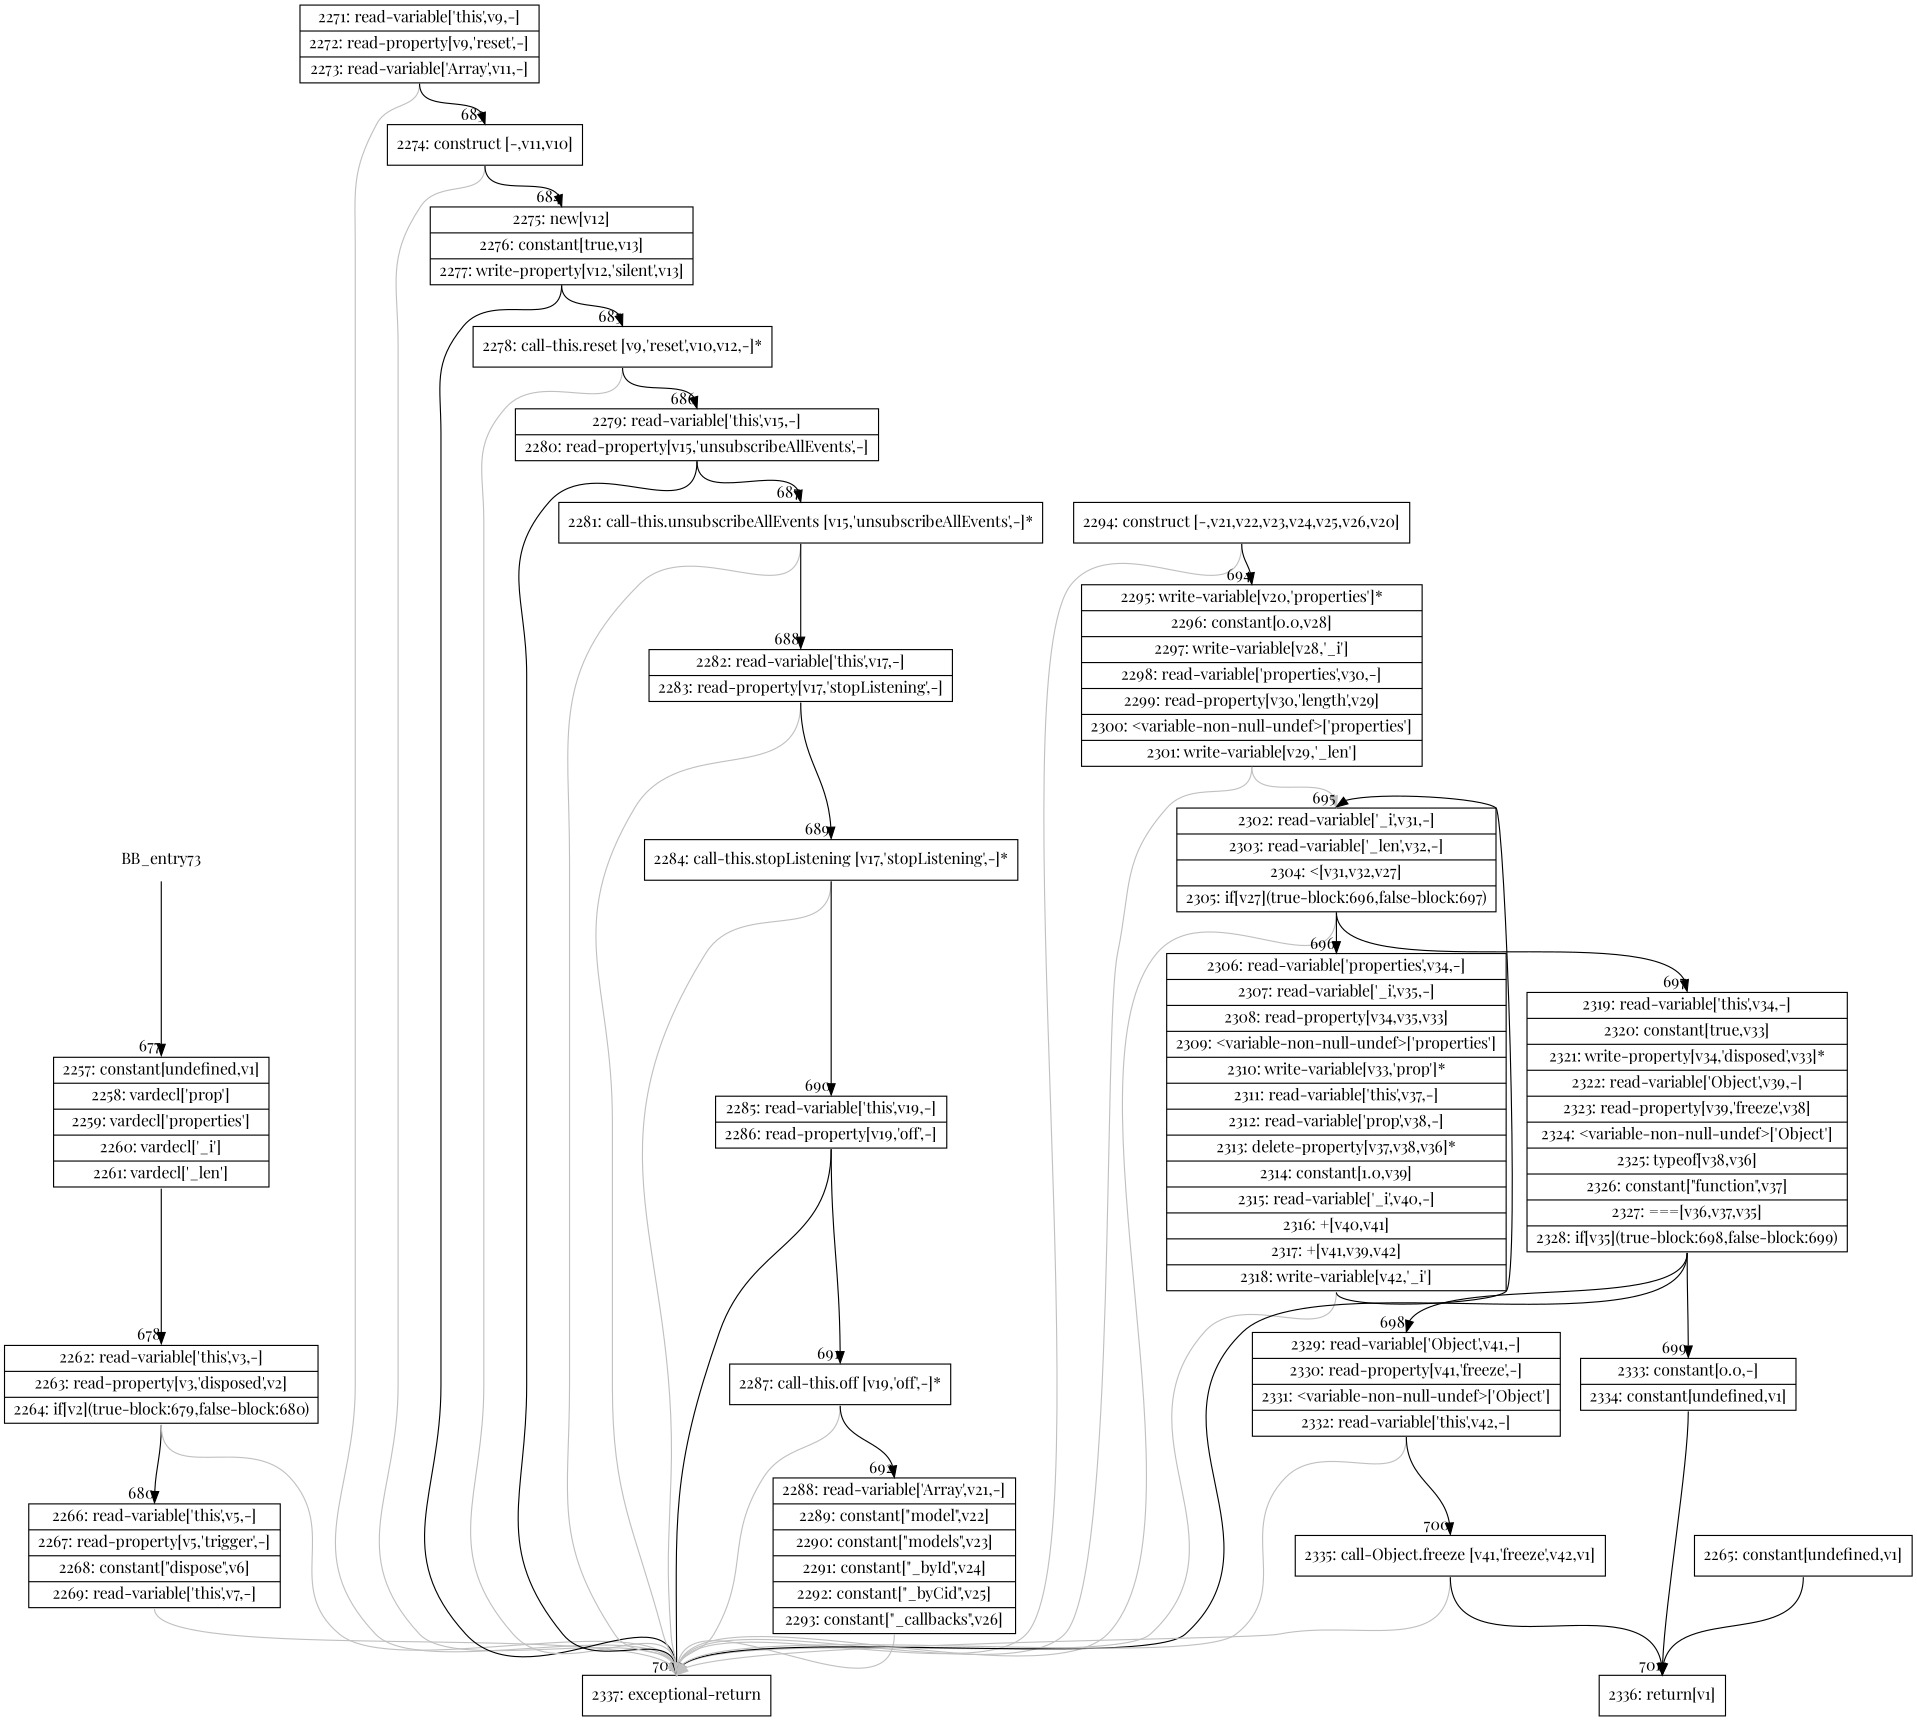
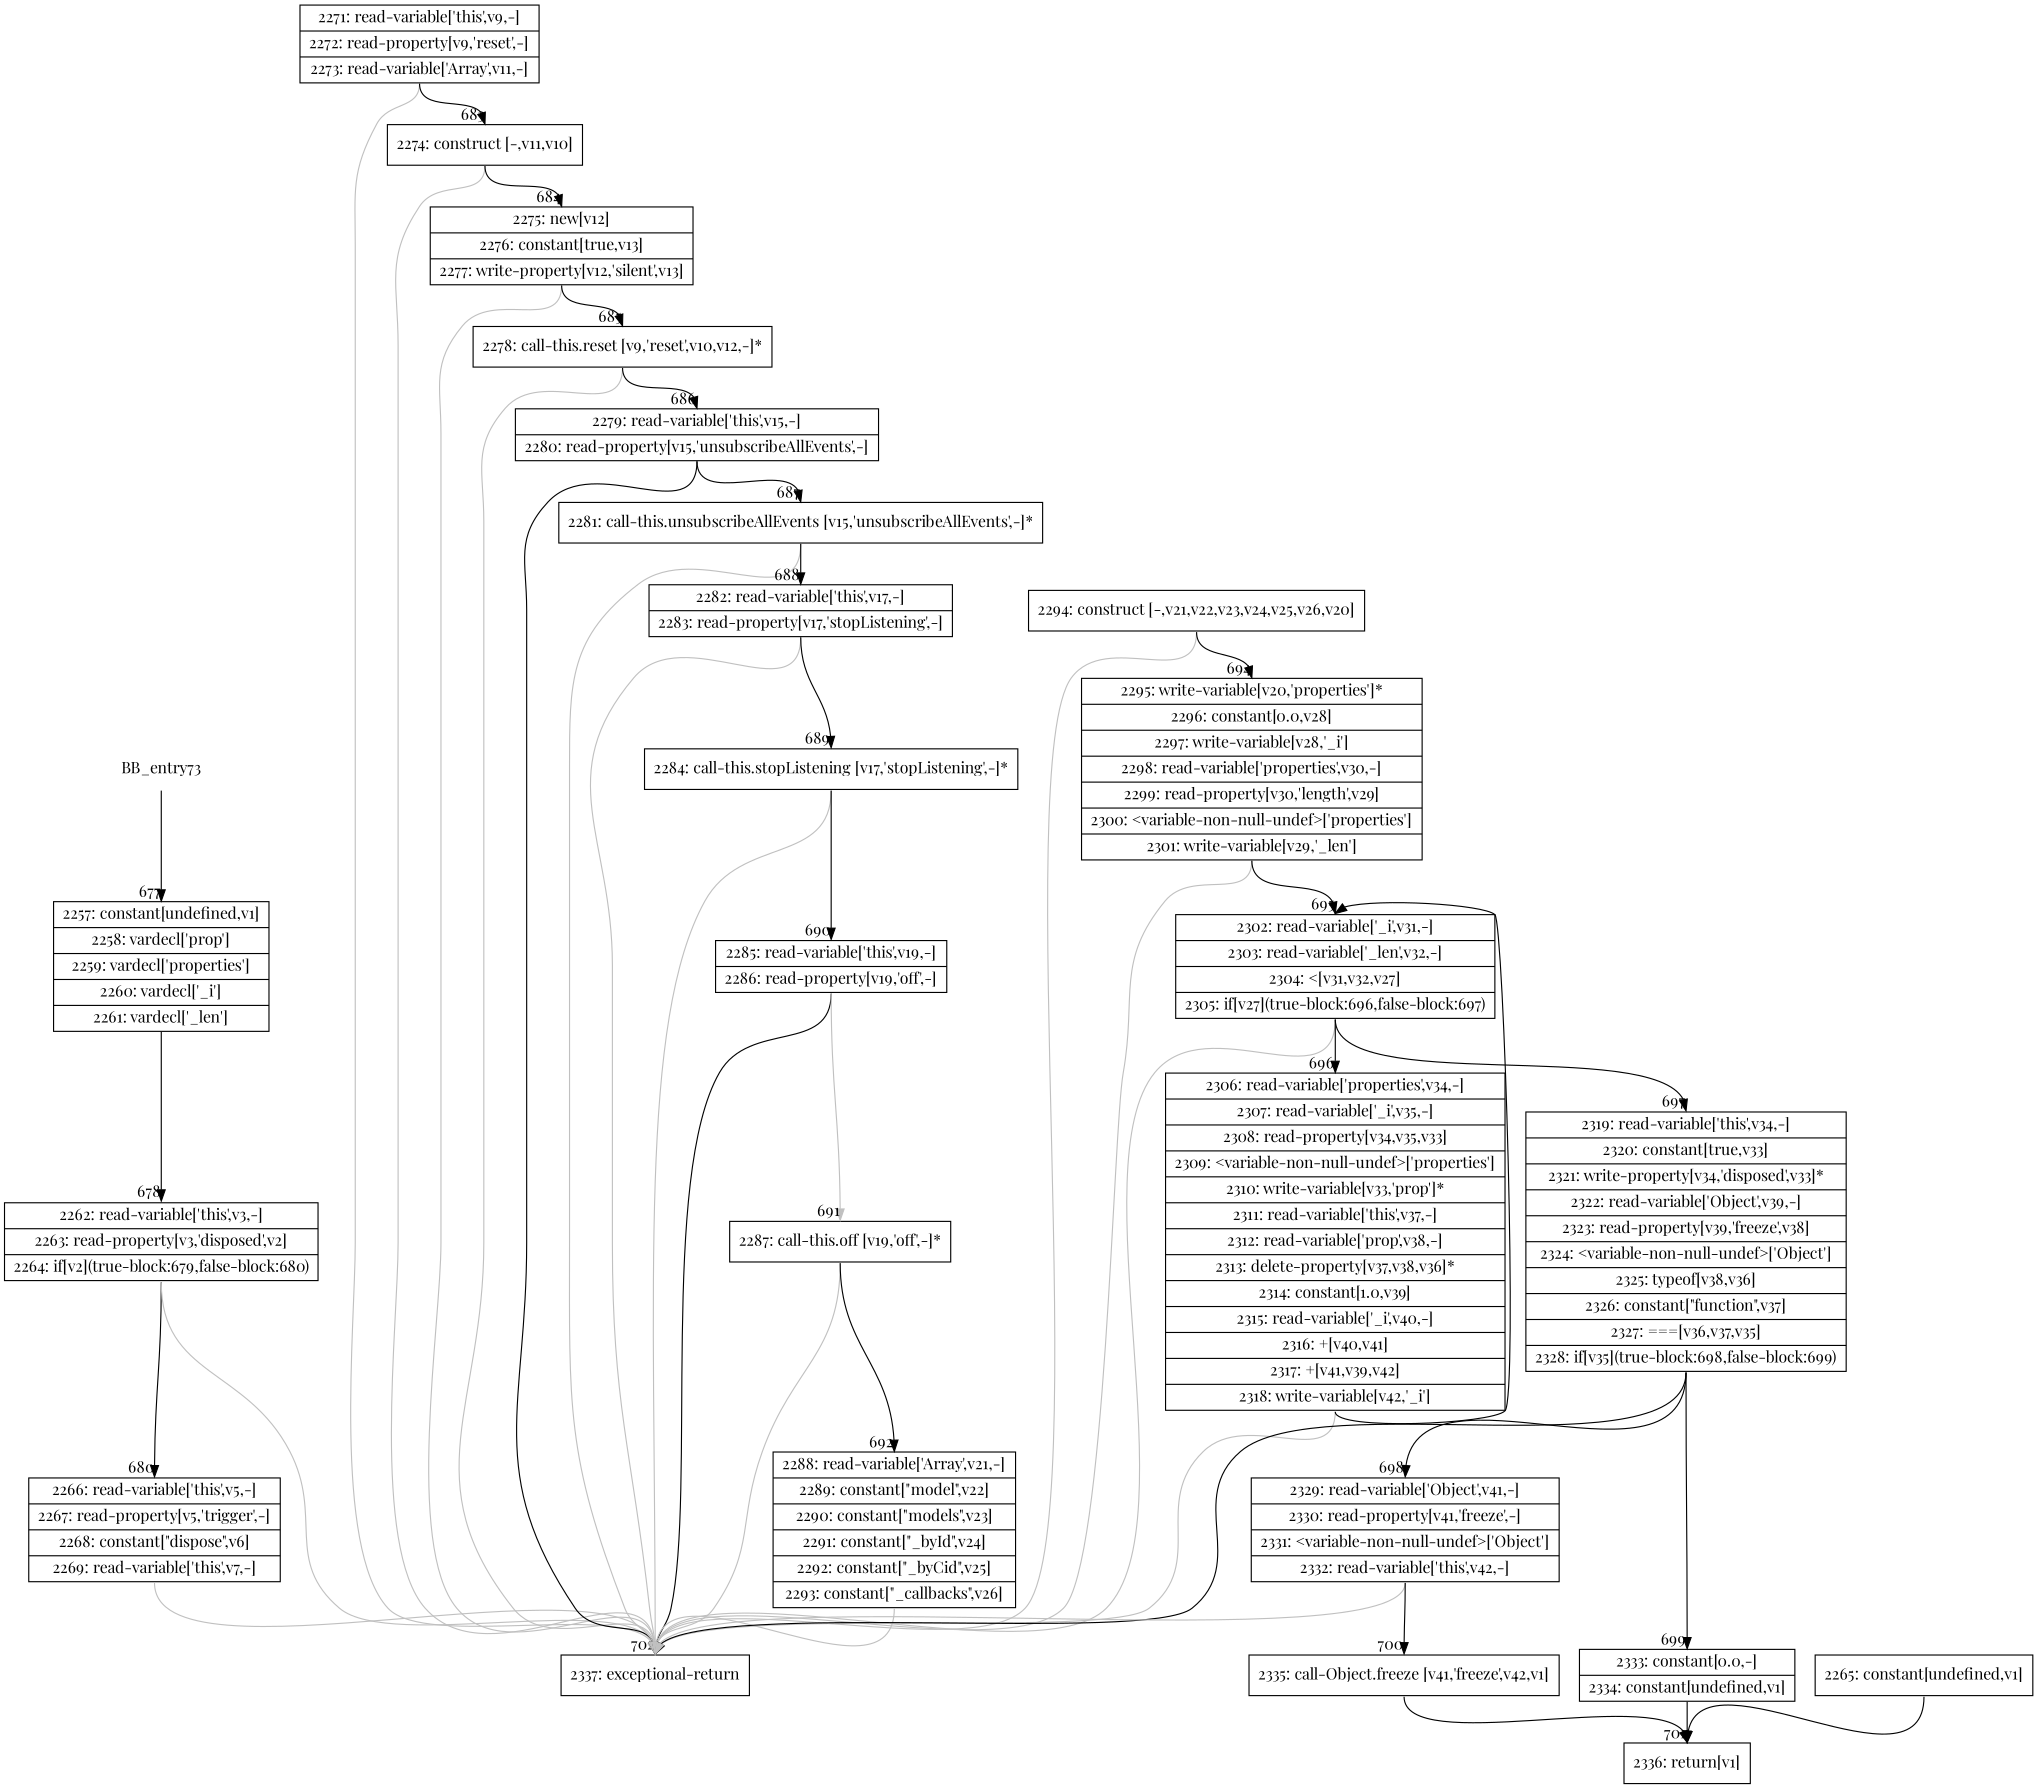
  digraph {
    fontname="Playfair Display"
    rankdir=TD
    node [fontname="Playfair Display" shape=record]
    edge [fontname="Playfair Display" headport=n tailport=s]
    n1 [label=BB_entry73 shape=none]
    n2 [label="{2257: constant[undefined,v1]|2258: vardecl['prop']|2259: vardecl['properties']|2260: vardecl['_i']|2261: vardecl['_len']}"]
    n3 [label="{2262: read-variable['this',v3,-]|2263: read-property[v3,'disposed',v2]|2264: if[v2](true-block:679,false-block:680)}"]
    n4 [label="{2266: read-variable['this',v5,-]|2267: read-property[v5,'trigger',-]|2268: constant[\"dispose\",v6]|2269: read-variable['this',v7,-]}"]
    n5 [label="{2337: exceptional-return}"]
    n6 [label="{2265: constant[undefined,v1]}"]
    n7 [label="{2336: return[v1]}"]
    n8 [label="{2271: read-variable['this',v9,-]|2272: read-property[v9,'reset',-]|2273: read-variable['Array',v11,-]}"]
    n9 [label="{2274: construct [-,v11,v10]}"]
    n10 [label="{2275: new[v12]|2276: constant[true,v13]|2277: write-property[v12,'silent',v13]}"]
    n11 [label="{2278: call-this.reset [v9,'reset',v10,v12,-]*}"]
    n12 [label="{2279: read-variable['this',v15,-]|2280: read-property[v15,'unsubscribeAllEvents',-]}"]
    n13 [label="{2281: call-this.unsubscribeAllEvents [v15,'unsubscribeAllEvents',-]*}"]
    n14 [label="{2282: read-variable['this',v17,-]|2283: read-property[v17,'stopListening',-]}"]
    n15 [label="{2284: call-this.stopListening [v17,'stopListening',-]*}"]
    n16 [label="{2285: read-variable['this',v19,-]|2286: read-property[v19,'off',-]}"]
    n17 [label="{2287: call-this.off [v19,'off',-]*}"]
    n18 [label="{2288: read-variable['Array',v21,-]|2289: constant[\"model\",v22]|2290: constant[\"models\",v23]|2291: constant[\"_byId\",v24]|2292: constant[\"_byCid\",v25]|2293: constant[\"_callbacks\",v26]}"]
    n19 [label="{2294: construct [-,v21,v22,v23,v24,v25,v26,v20]}"]
    n20 [label="{2295: write-variable[v20,'properties']*|2296: constant[0.0,v28]|2297: write-variable[v28,'_i']|2298: read-variable['properties',v30,-]|2299: read-property[v30,'length',v29]|2300: \<variable-non-null-undef\>['properties']|2301: write-variable[v29,'_len']}"]
    n21 [label="{2302: read-variable['_i',v31,-]|2303: read-variable['_len',v32,-]|2304: \<[v31,v32,v27]|2305: if[v27](true-block:696,false-block:697)}"]
    n22 [label="{2306: read-variable['properties',v34,-]|2307: read-variable['_i',v35,-]|2308: read-property[v34,v35,v33]|2309: \<variable-non-null-undef\>['properties']|2310: write-variable[v33,'prop']*|2311: read-variable['this',v37,-]|2312: read-variable['prop',v38,-]|2313: delete-property[v37,v38,v36]*|2314: constant[1.0,v39]|2315: read-variable['_i',v40,-]|2316: +[v40,v41]|2317: +[v41,v39,v42]|2318: write-variable[v42,'_i']}"]
    n23 [label="{2319: read-variable['this',v34,-]|2320: constant[true,v33]|2321: write-property[v34,'disposed',v33]*|2322: read-variable['Object',v39,-]|2323: read-property[v39,'freeze',v38]|2324: \<variable-non-null-undef\>['Object']|2325: typeof[v38,v36]|2326: constant[\"function\",v37]|2327: ===[v36,v37,v35]|2328: if[v35](true-block:698,false-block:699)}"]
    n24 [label="{2329: read-variable['Object',v41,-]|2330: read-property[v41,'freeze',-]|2331: \<variable-non-null-undef\>['Object']|2332: read-variable['this',v42,-]}"]
    n25 [label="{2333: constant[0.0,-]|2334: constant[undefined,v1]}"]
    n26 [label="{2335: call-Object.freeze [v41,'freeze',v42,v1]}"]
    n1 -> n2 [headlabel="    677"]
    n2 -> n3 [headlabel="      678"]
    n3 -> n4 [headlabel="      680"]
    n3 -> n5 [color=gray headlabel="      702"]
    n4 -> n5 [color=gray]
    n6 -> n7 [headlabel="      701"]
    n8 -> n5 [color=gray]
    n8 -> n9 [headlabel="      683"]
    n9 -> n5 [color=gray]
    n9 -> n10 [headlabel="      684"]
-   n10 -> n5 [color=black]
+   n10 -> n5 [color=gray]
    n10 -> n11 [headlabel="      685"]
    n11 -> n5 [color=gray]
    n11 -> n12 [headlabel="      686"]
    n12 -> n5 [color=black]
    n12 -> n13 [headlabel="      687"]
    n13 -> n5 [color=gray]
    n13 -> n14 [headlabel="      688"]
    n14 -> n5 [color=gray]
    n14 -> n15 [headlabel="      689"]
    n15 -> n5 [color=gray]
    n15 -> n16 [headlabel="      690"]
    n16 -> n5 [color=black]
-   n16 -> n17 [headlabel="      691"]
+   n16 -> n17 [headlabel="      691" color=gray]
    n17 -> n5 [color=gray]
    n17 -> n18 [headlabel="      692"]
    n18 -> n5 [color=gray]
    n19 -> n5 [color=gray]
    n19 -> n20 [headlabel="      694"]
    n20 -> n5 [color=gray]
-   n20 -> n21 [headlabel="      695" color=gray]
+   n20 -> n21 [headlabel="      695"]
    n21 -> n5 [color=gray]
    n21 -> n22 [headlabel="      696"]
    n21 -> n23 [headlabel="      697"]
    n22 -> n5 [color=gray]
    n22 -> n21
    n23 -> n5 [color=black]
    n23 -> n24 [headlabel="      698"]
    n23 -> n25 [headlabel="      699"]
    n24 -> n5 [color=gray]
    n24 -> n26 [headlabel="      700"]
    n25 -> n7
-   n26 -> n5 [color=gray]
    n26 -> n7
  }
